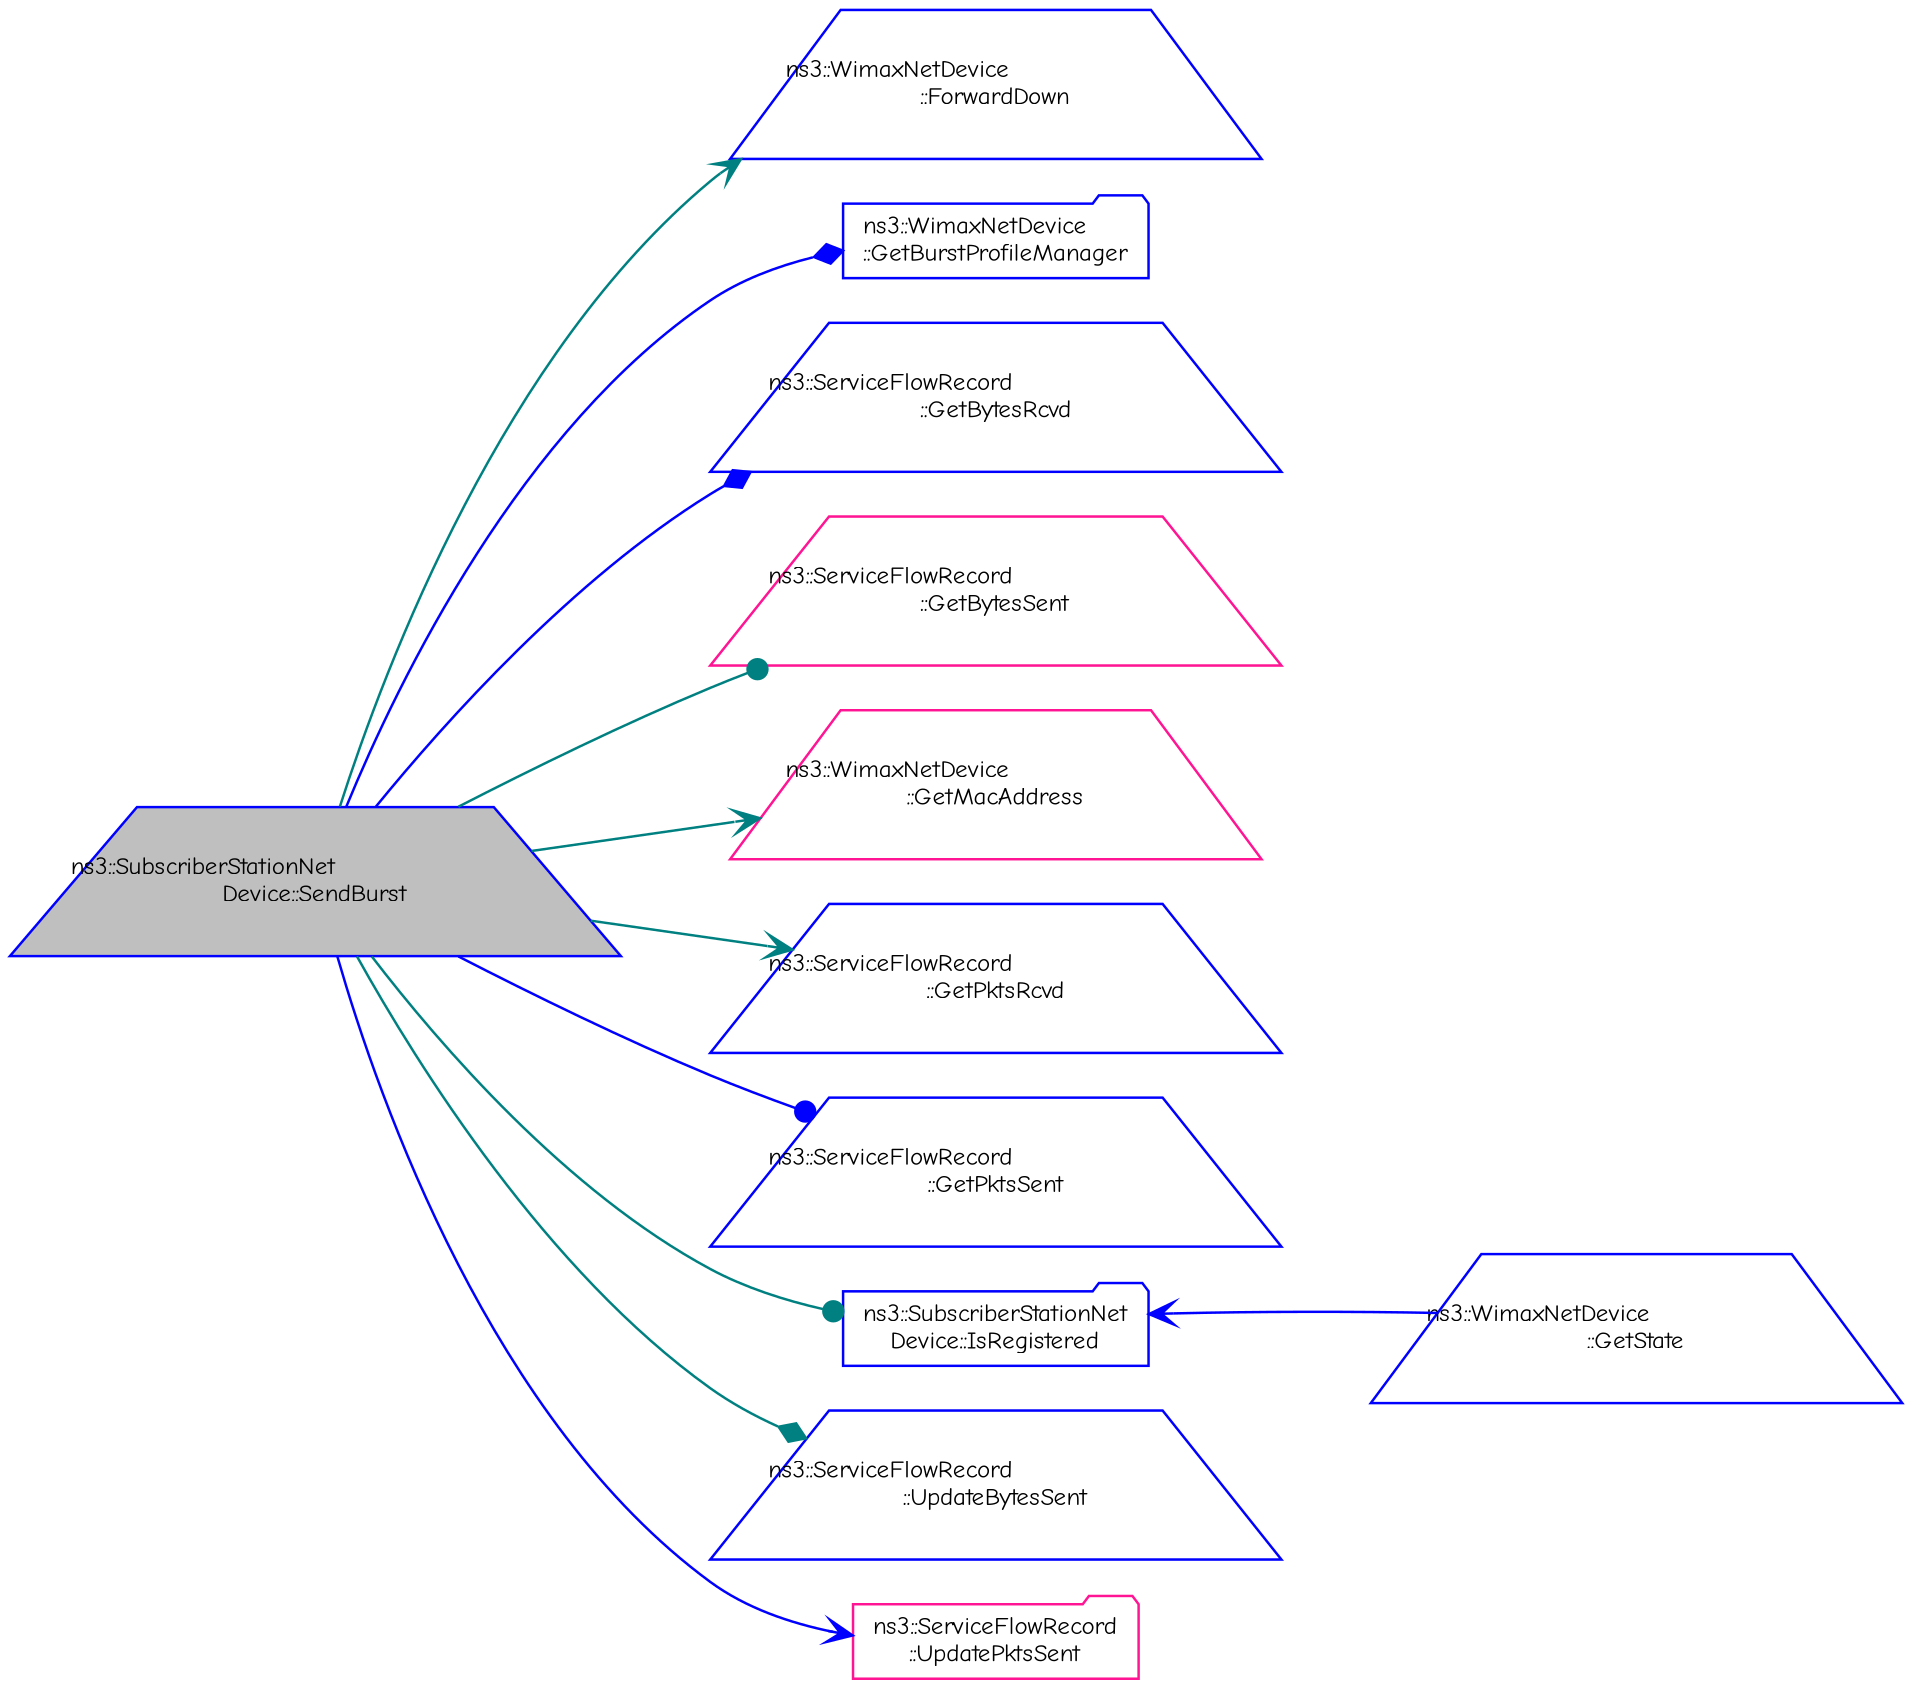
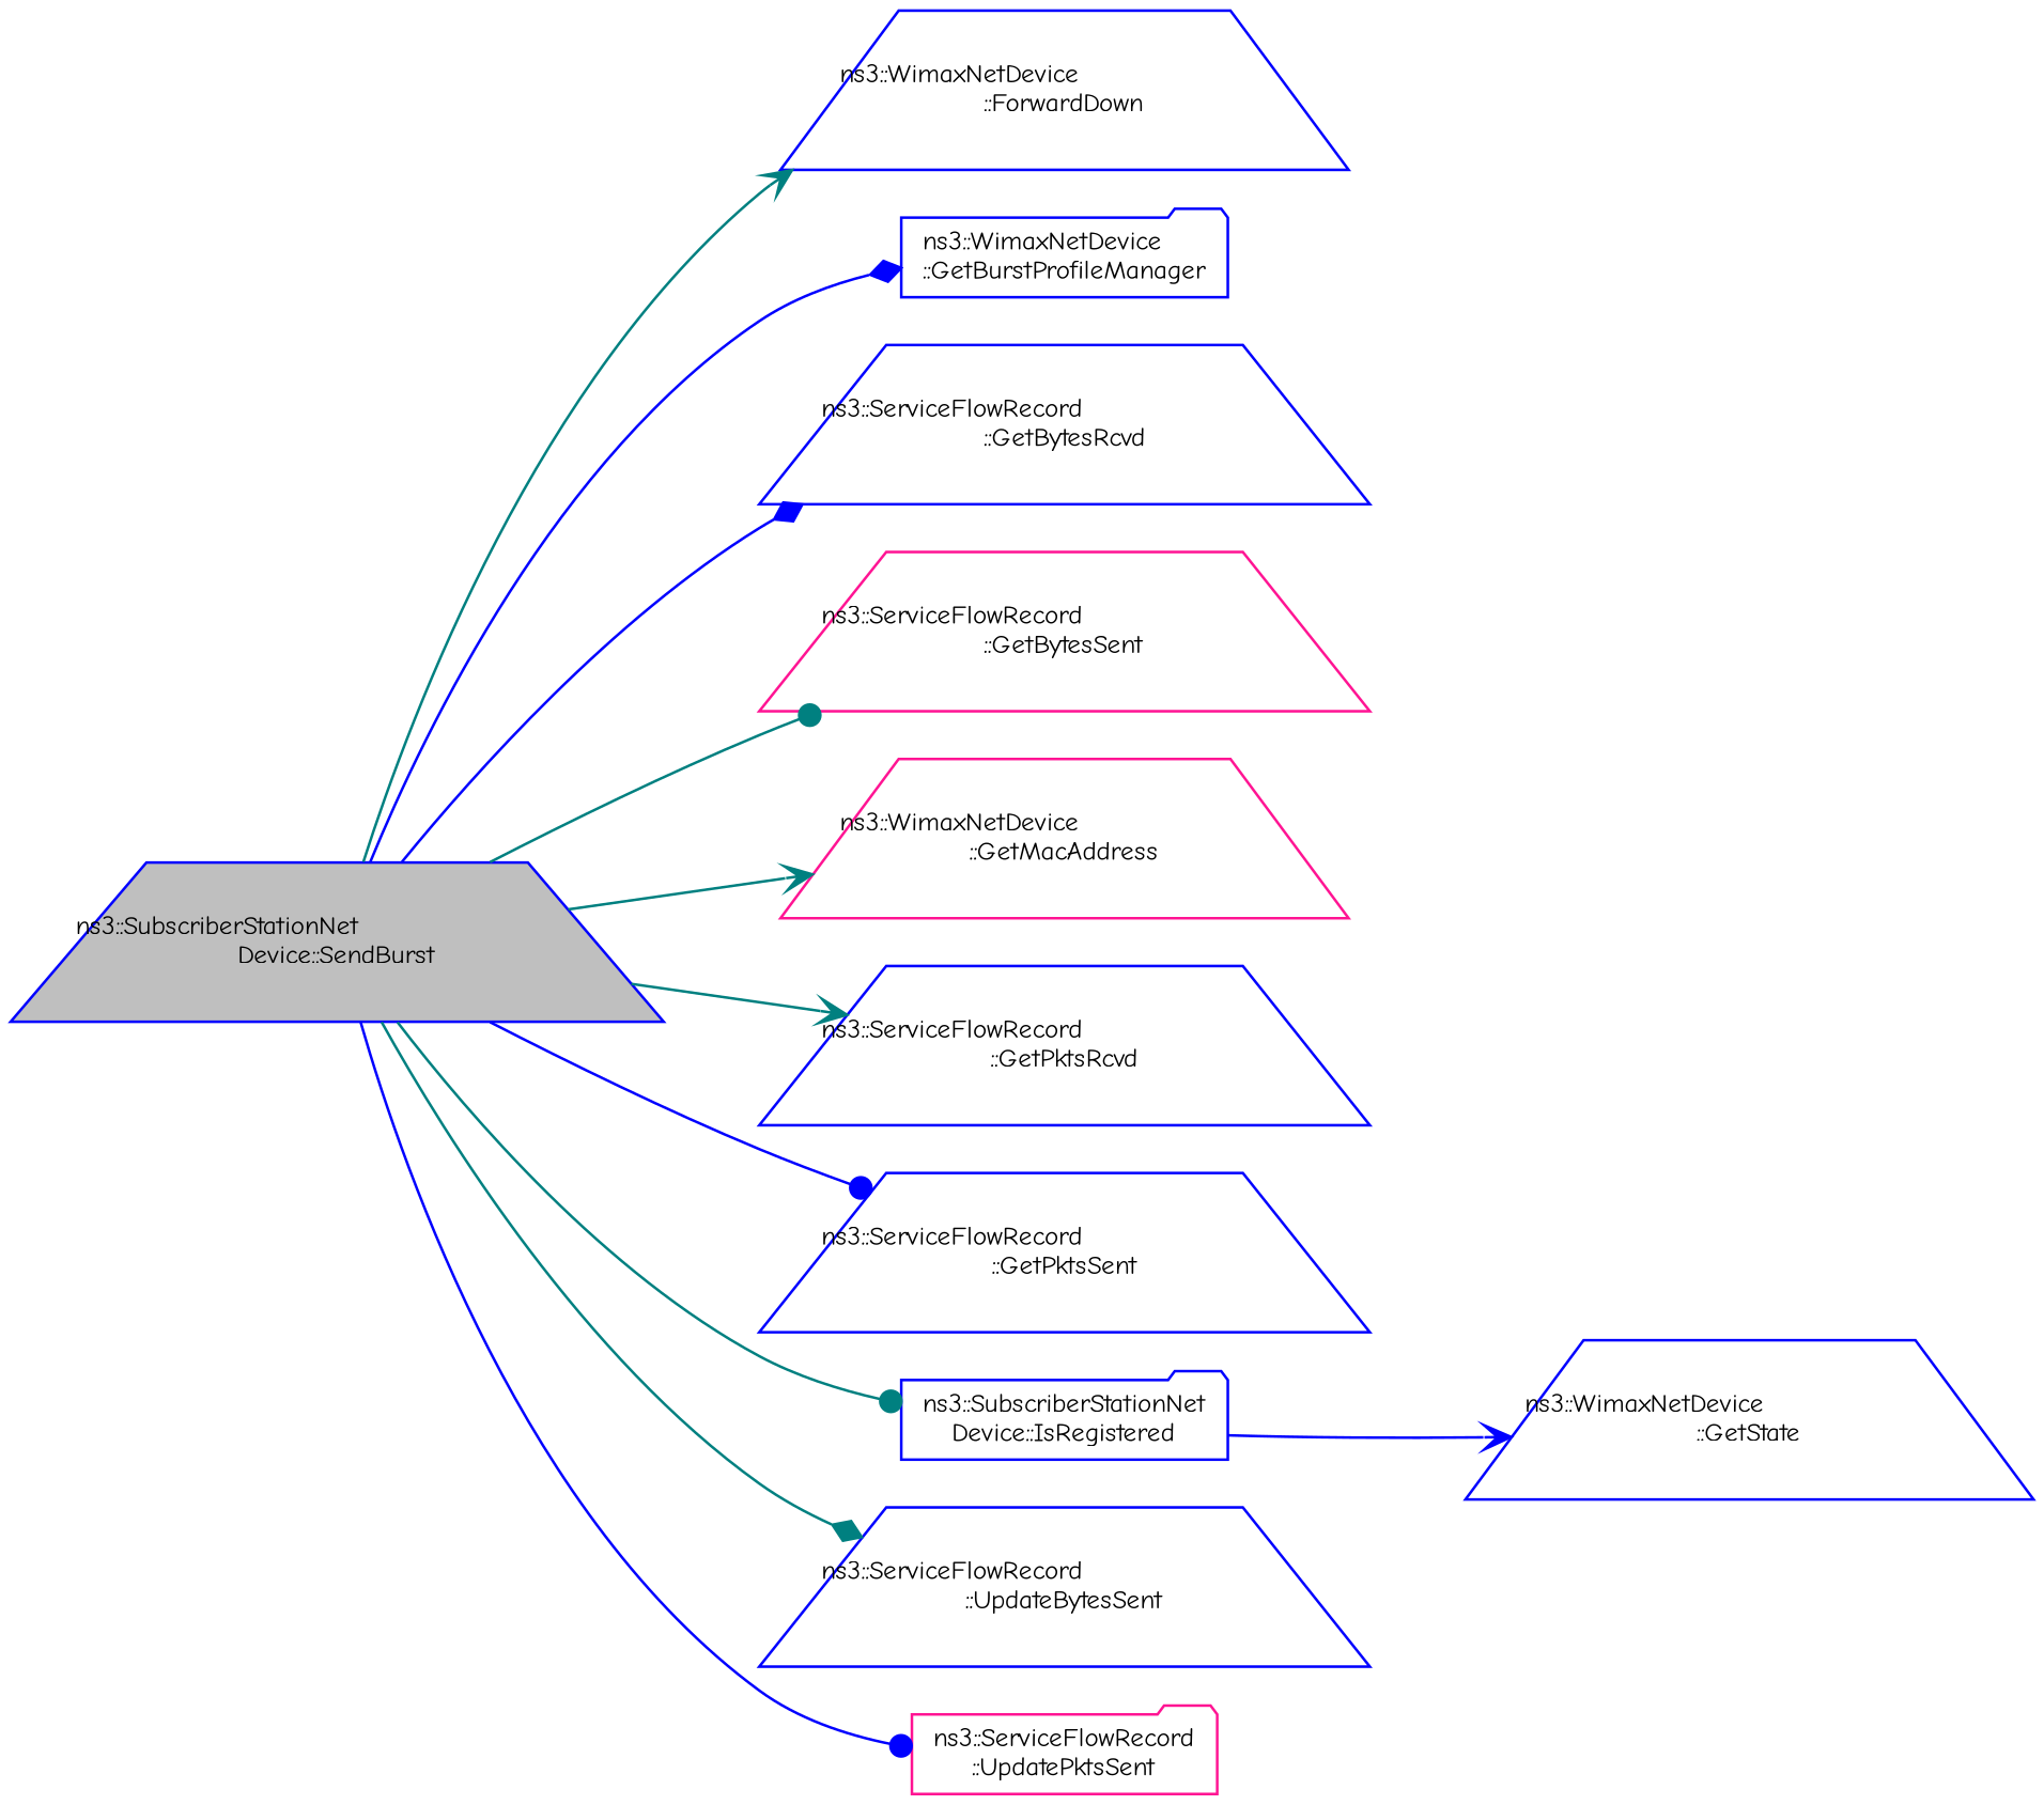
  digraph {
    fontname="Comic Neue"
    rankdir=LR
    node [color=blue fillcolor=white fontname="Comic Neue" fontsize=10 shape=trapezium style=filled]
    edge [arrowhead=vee color=teal fontname="Comic Neue" fontsize=10 labelfontname=Helvetica labelfontsize=10 style=solid]
    n1 [fillcolor=grey75 fontcolor=black height=0.2 label="ns3::SubscriberStationNet\lDevice::SendBurst" width=0.4]
    n2 [height=0.2 label="ns3::WimaxNetDevice\l::ForwardDown" width=0.4]
    n3 [height=0.2 label="ns3::WimaxNetDevice\l::GetBurstProfileManager" shape=folder width=0.4]
    n4 [height=0.2 label="ns3::ServiceFlowRecord\l::GetBytesRcvd" width=0.4]
    n5 [color=deeppink height=0.2 label="ns3::ServiceFlowRecord\l::GetBytesSent" width=0.4]
    n6 [color=deeppink height=0.2 label="ns3::WimaxNetDevice\l::GetMacAddress" width=0.4]
    n7 [height=0.2 label="ns3::ServiceFlowRecord\l::GetPktsRcvd" width=0.4]
    n8 [height=0.2 label="ns3::ServiceFlowRecord\l::GetPktsSent" width=0.4]
    n9 [height=0.2 label="ns3::SubscriberStationNet\lDevice::IsRegistered" shape=folder width=0.4]
    n10 [height=0.2 label="ns3::ServiceFlowRecord\l::UpdateBytesSent" width=0.4]
    n11 [color=deeppink height=0.2 label="ns3::ServiceFlowRecord\l::UpdatePktsSent" shape=folder width=0.4]
    n12 [height=0.2 label="ns3::WimaxNetDevice\l::GetState" width=0.4]
    n1 -> n2
    n1 -> n3 [arrowhead=diamond color=blue]
    n1 -> n4 [arrowhead=diamond color=blue]
    n1 -> n5 [arrowhead=dot]
    n1 -> n6
    n1 -> n7
    n1 -> n8 [arrowhead=dot color=blue]
    n1 -> n9 [arrowhead=dot]
    n1 -> n10 [arrowhead=diamond]
-   n1 -> n11 [color=blue]
-   n12 -> n9 [color=blue]
+   n1 -> n11 [arrowhead=dot color=blue]
+   n9 -> n12 [color=blue]
  }
